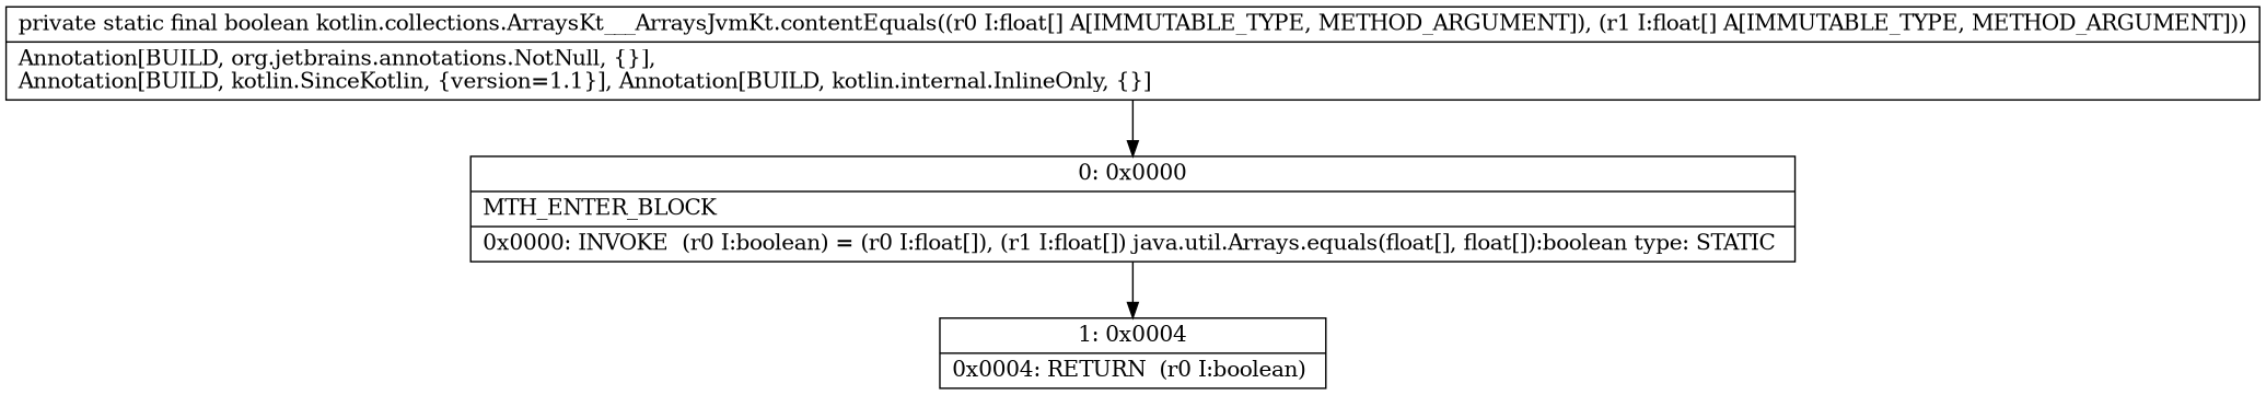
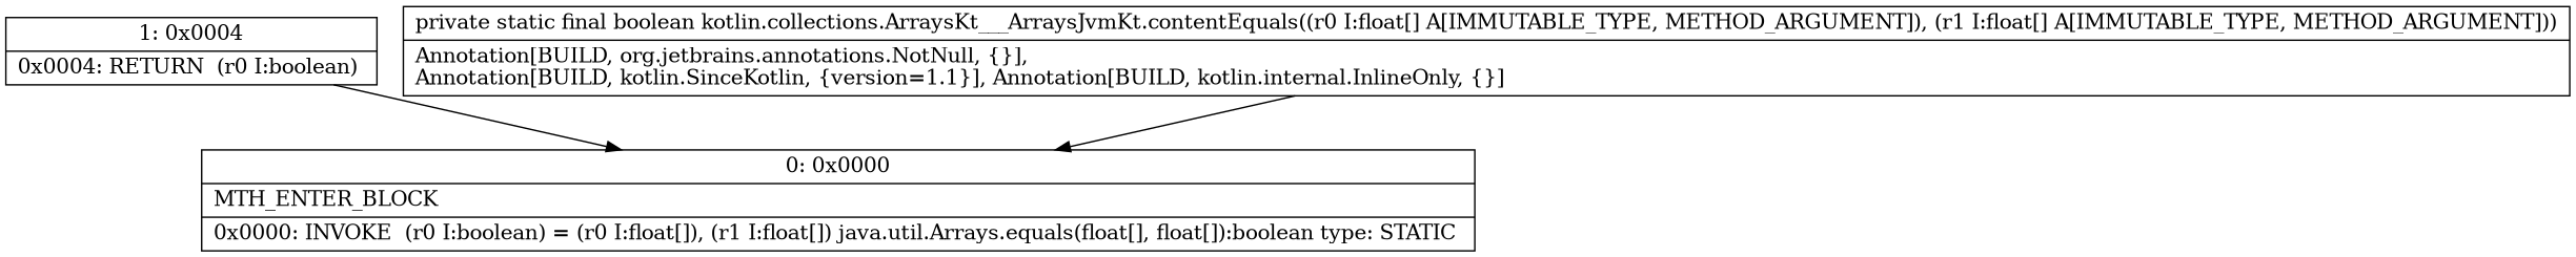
  digraph {
    node [shape=record]
    n1 [label="{0\:\ 0x0000|MTH_ENTER_BLOCK\l|0x0000: INVOKE  (r0 I:boolean) = (r0 I:float[]), (r1 I:float[]) java.util.Arrays.equals(float[], float[]):boolean type: STATIC \l}"]
    n2 [label="{1\:\ 0x0004|0x0004: RETURN  (r0 I:boolean) \l}"]
    n3 [label="{private static final boolean kotlin.collections.ArraysKt___ArraysJvmKt.contentEquals((r0 I:float[] A[IMMUTABLE_TYPE, METHOD_ARGUMENT]), (r1 I:float[] A[IMMUTABLE_TYPE, METHOD_ARGUMENT]))  | Annotation[BUILD, org.jetbrains.annotations.NotNull, \{\}], \lAnnotation[BUILD, kotlin.SinceKotlin, \{version=1.1\}], Annotation[BUILD, kotlin.internal.InlineOnly, \{\}]\l}"]
-   n1 -> n2
+   n2 -> n1
    n3 -> n1
  }
